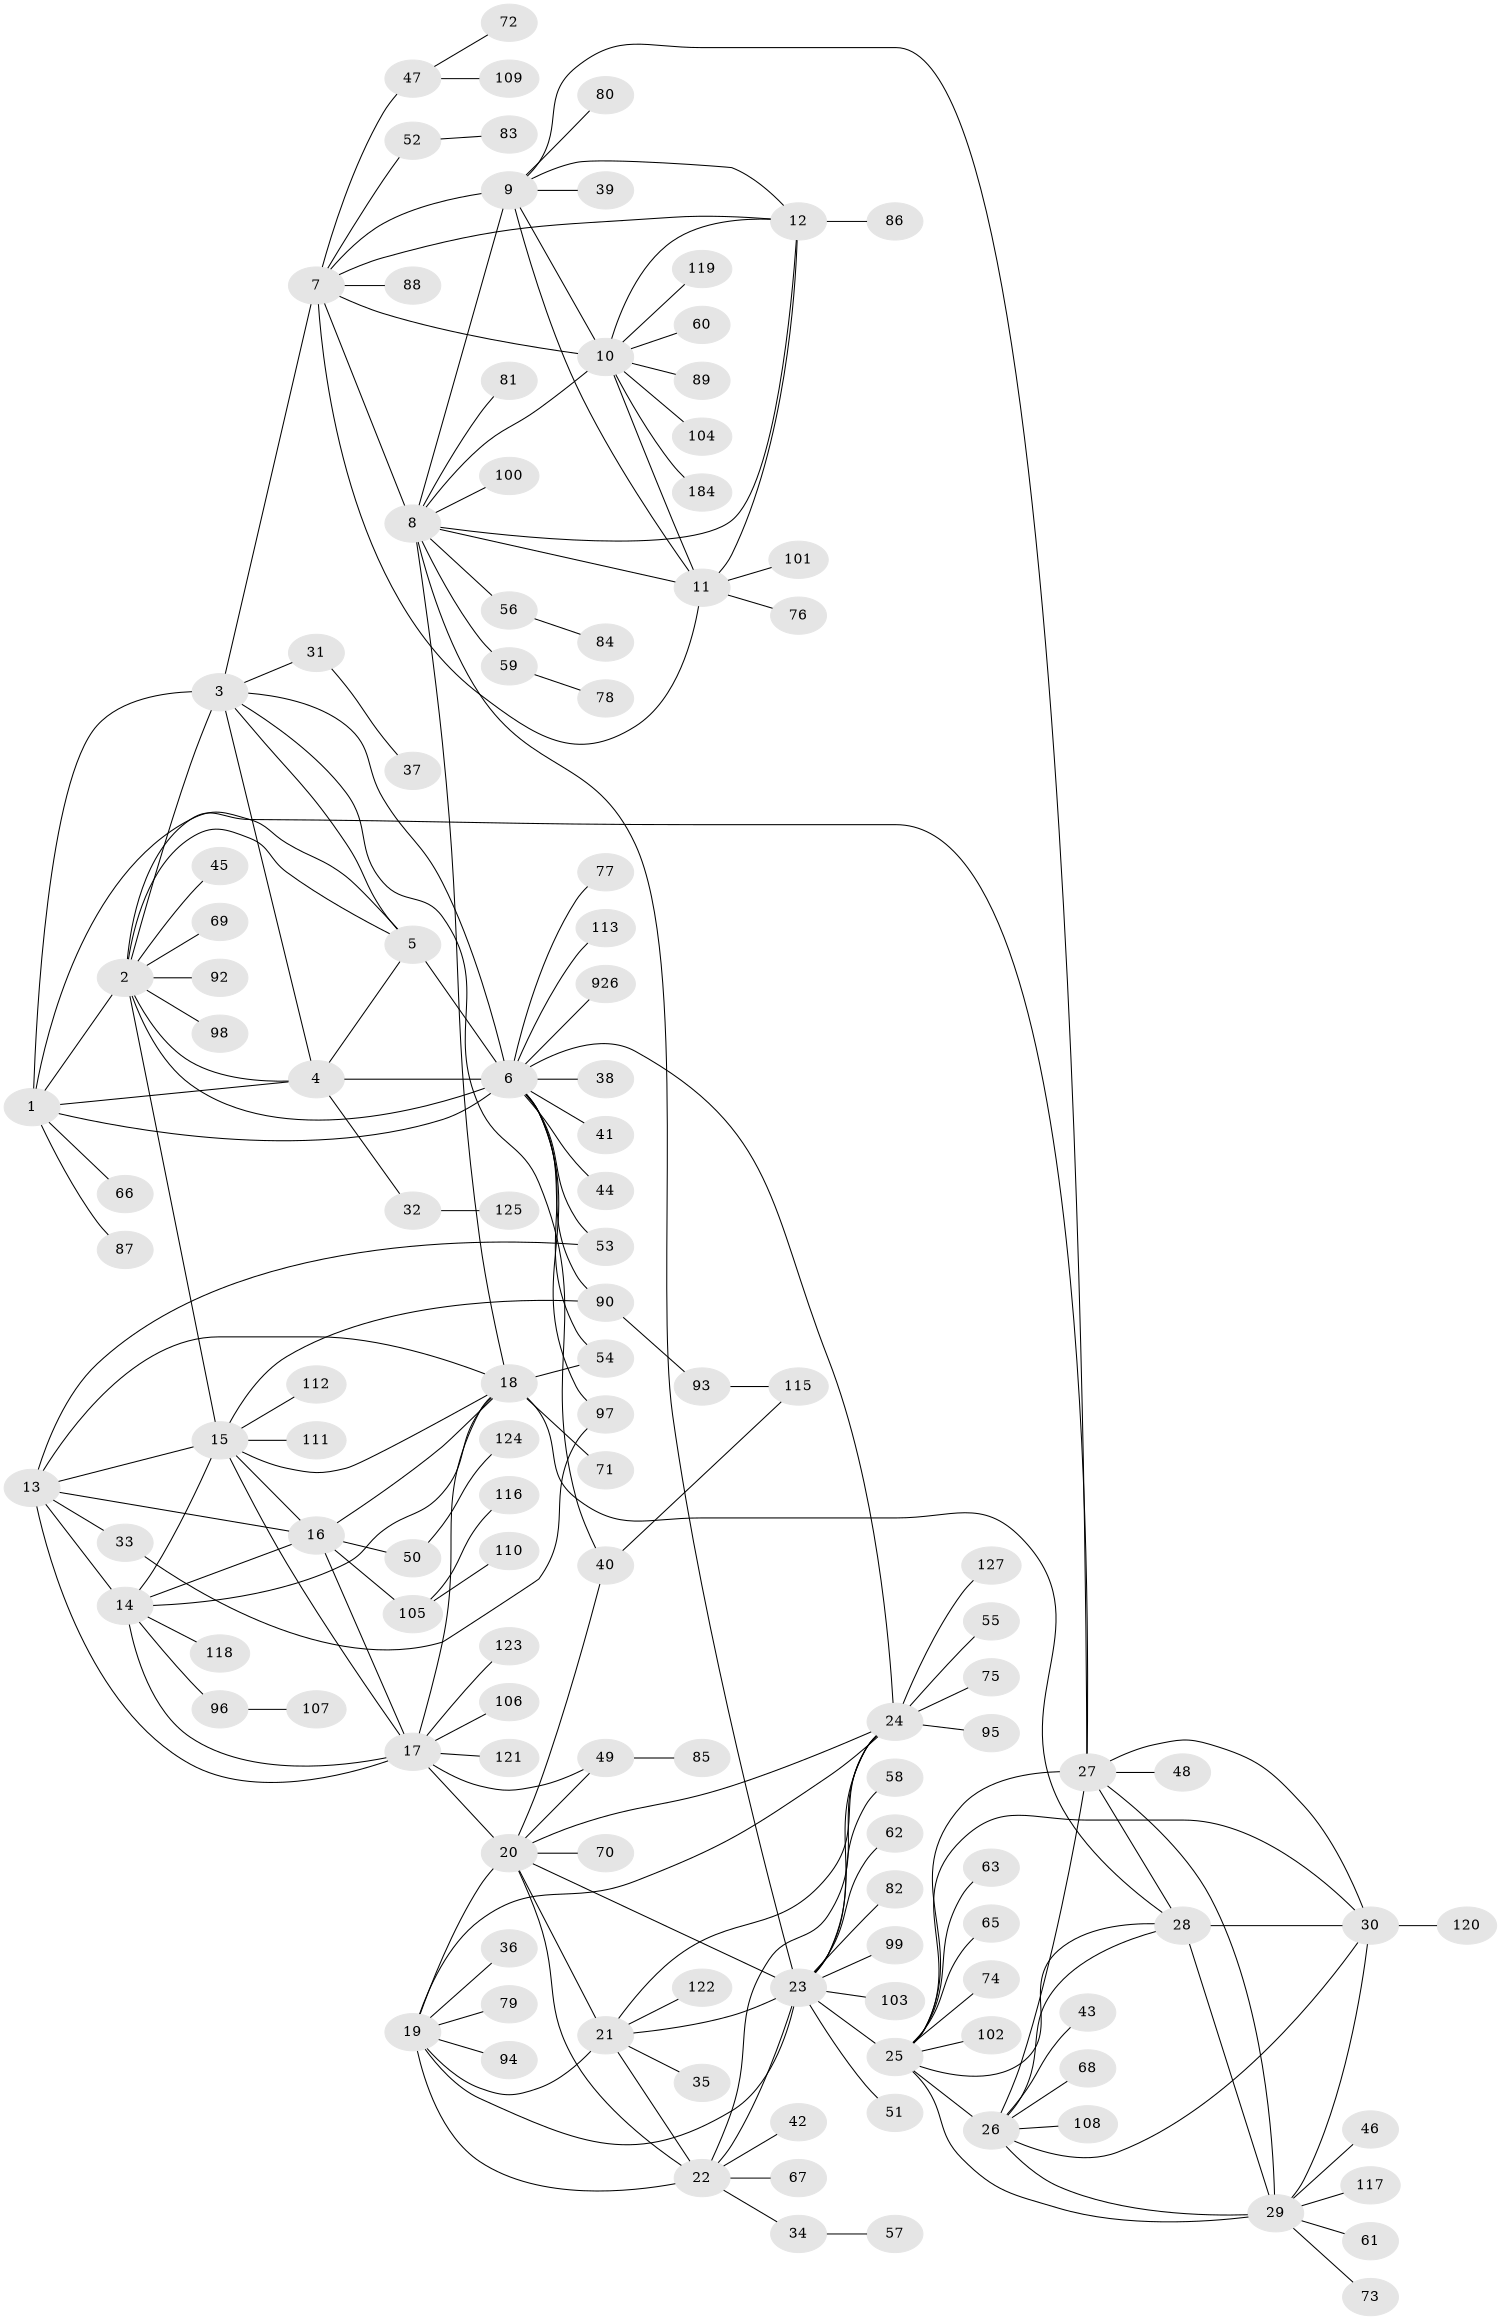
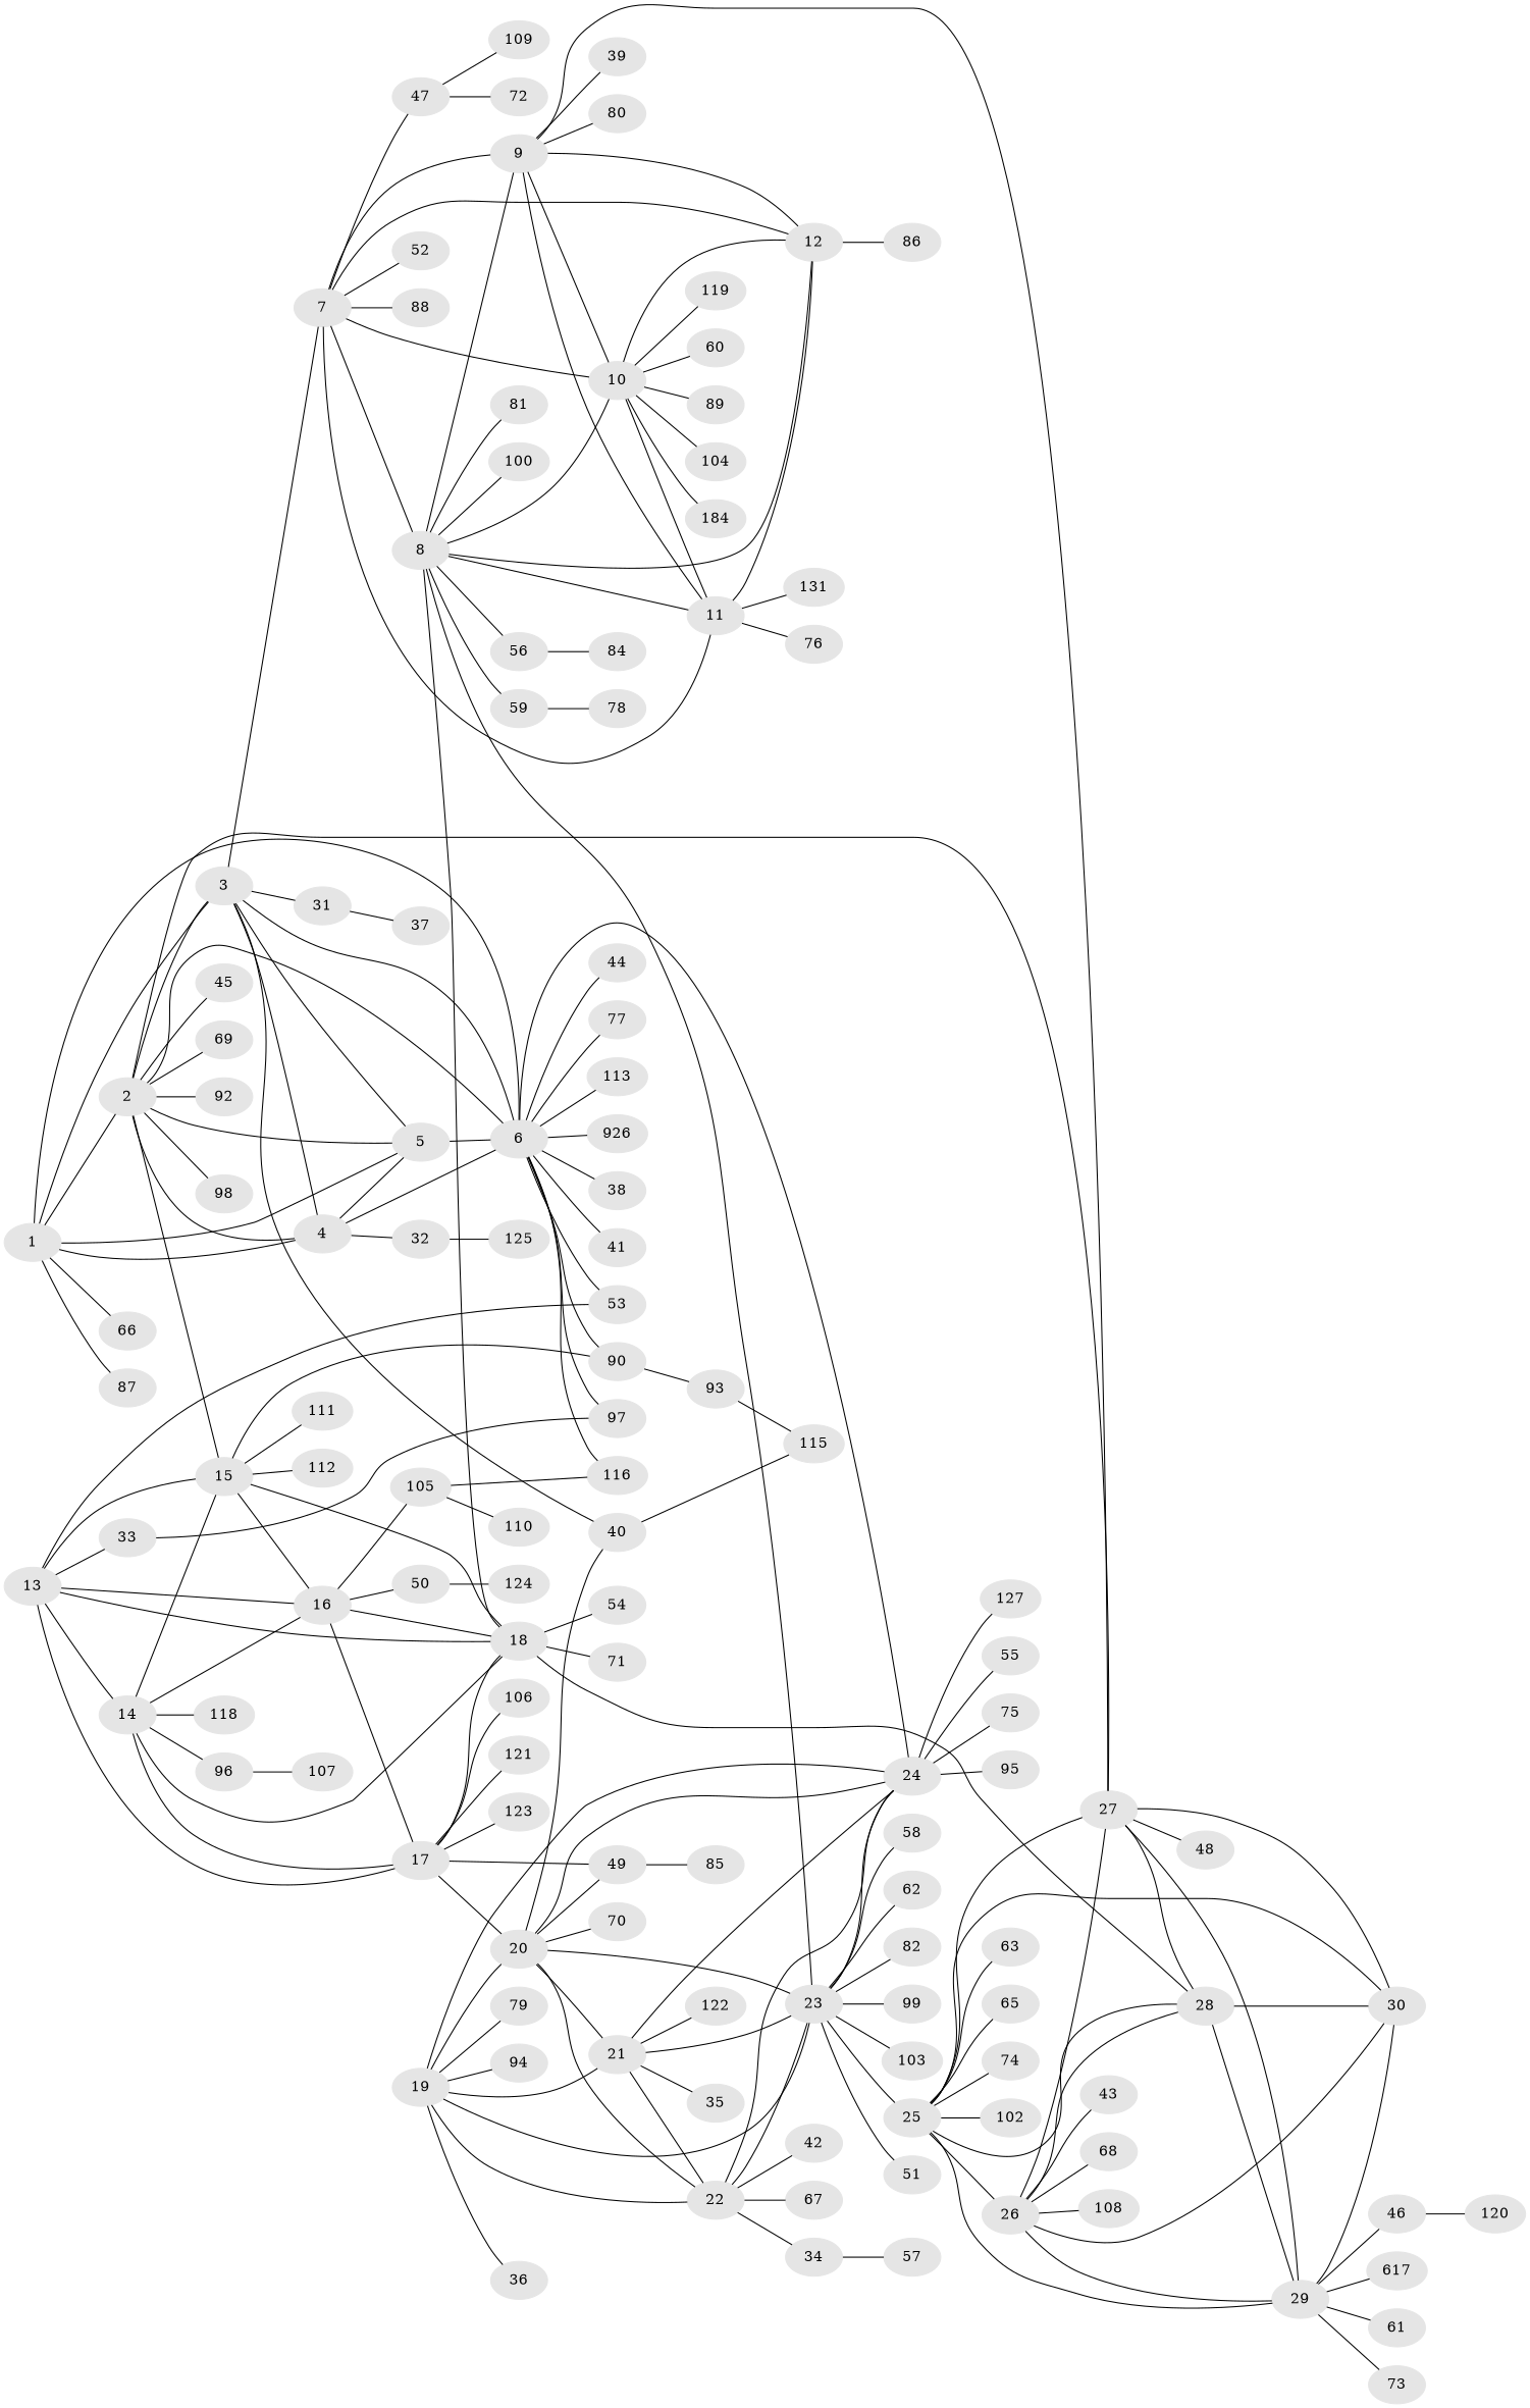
  graph {
    rankdir=LR
    node [color=gray90 style=filled]
    1
    2
    3
    4
    5
    6
    66
    87
    15
    27
    45
    69
    92
    98
    7
    31
    40
    32
    24
    38
    41
    44
    53
    77
    90
    97
    113
    116
    n29 [label=926]
    18
    16
    17
    111
    112
    28
    29
    30
    48
    8
    9
    10
    11
    12
    47
    52
    88
    37
    115
    125
    55
    75
    95
    127
    93
    23
    56
    59
    81
    100
    39
    80
    60
    89
    104
    n65 [label=184]
    119
    76
-   101
+   101 [label=131]
    86
    72
    109
-   83
    54
    71
    25
    51
    58
    62
    82
    99
    103
    84
    78
    13
    14
    33
    96
    118
    50
    105
    20
    49
    106
    121
    123
    107
    124
    110
    21
    22
    70
    85
    19
    36
    79
    94
    35
    122
    34
    42
    67
    57
    26
    63
    65
    74
    102
    43
    68
    108
    46
    61
    73
-   117
+   117 [label=617]
    120
    1 -- 2
    1 -- 3
    1 -- 4
    1 -- 5
    1 -- 6
    1 -- 66
    1 -- 87
    2 -- 3
    2 -- 4
    2 -- 5
    2 -- 6
    2 -- 15
    2 -- 27
    2 -- 45
    2 -- 69
    2 -- 92
    2 -- 98
    3 -- 4
    3 -- 5
    3 -- 6
    3 -- 7
    3 -- 31
    3 -- 40
    4 -- 5
    4 -- 6
    4 -- 32
    5 -- 6
    6 -- 24
    6 -- 38
    6 -- 41
    6 -- 44
    6 -- 53
    6 -- 77
    6 -- 90
    6 -- 97
    6 -- 113
-   6 -- 54
+   6 -- 116
    6 -- n29
    15 -- 90
    15 -- 18
    15 -- 16
-   15 -- 17
    15 -- 111
    15 -- 112
    27 -- 28
    27 -- 29
    27 -- 30
    27 -- 48
    7 -- 8
    7 -- 9
    7 -- 10
    7 -- 11
    7 -- 12
    7 -- 47
    7 -- 52
    7 -- 88
    31 -- 37
    40 -- 115
    32 -- 125
    24 -- 55
    24 -- 75
    24 -- 95
    24 -- 127
    90 -- 93
    18 -- 28
    18 -- 54
    18 -- 71
    16 -- 18
    16 -- 17
    16 -- 50
    16 -- 105
    17 -- 18
    17 -- 20
    17 -- 49
    17 -- 106
    17 -- 121
    17 -- 123
    28 -- 29
    28 -- 30
    29 -- 30
    29 -- 46
    29 -- 61
    29 -- 73
    29 -- 117
-   30 -- 120
+   46 -- 120
    8 -- 18
    8 -- 9
    8 -- 10
    8 -- 11
    8 -- 12
    8 -- 23
    8 -- 56
    8 -- 59
    8 -- 81
    8 -- 100
    9 -- 27
    9 -- 10
    9 -- 11
    9 -- 12
    9 -- 39
    9 -- 80
    10 -- 11
    10 -- 12
    10 -- 60
    10 -- 89
    10 -- 104
    10 -- n65
    10 -- 119
    11 -- 12
    11 -- 76
    11 -- 101
    12 -- 86
    47 -- 72
    47 -- 109
-   52 -- 83
    93 -- 115
    23 -- 24
    23 -- 25
    23 -- 51
    23 -- 58
    23 -- 62
    23 -- 82
    23 -- 99
    23 -- 103
    56 -- 84
    59 -- 78
    25 -- 27
    25 -- 28
    25 -- 29
    25 -- 30
    25 -- 26
    25 -- 63
    25 -- 65
    25 -- 74
    25 -- 102
    13 -- 15
    13 -- 53
    13 -- 18
    13 -- 16
    13 -- 17
    13 -- 14
    13 -- 33
    14 -- 15
    14 -- 18
    14 -- 16
    14 -- 17
    14 -- 96
    14 -- 118
    33 -- 97
    96 -- 107
    50 -- 124
    105 -- 116
    105 -- 110
    20 -- 40
    20 -- 24
    20 -- 23
    20 -- 49
    20 -- 21
    20 -- 22
    20 -- 70
    49 -- 85
    21 -- 24
    21 -- 23
    21 -- 22
    21 -- 35
    21 -- 122
    22 -- 24
    22 -- 23
    22 -- 34
    22 -- 42
    22 -- 67
    19 -- 24
    19 -- 23
    19 -- 20
    19 -- 21
    19 -- 22
    19 -- 36
    19 -- 79
    19 -- 94
    34 -- 57
    26 -- 27
    26 -- 28
    26 -- 29
    26 -- 30
    26 -- 43
    26 -- 68
    26 -- 108
  }
